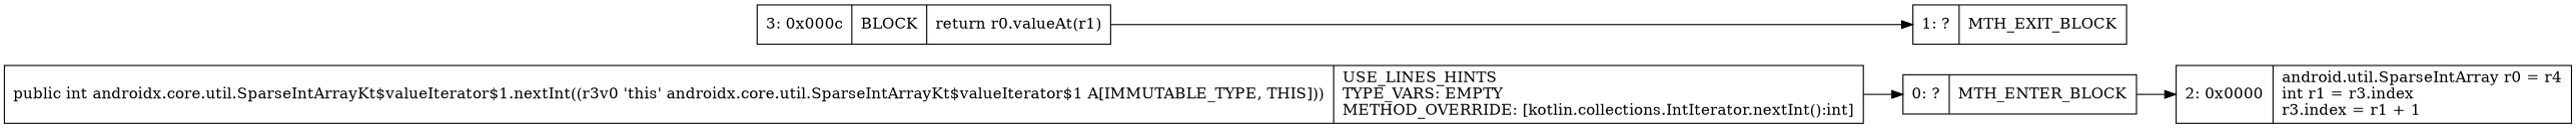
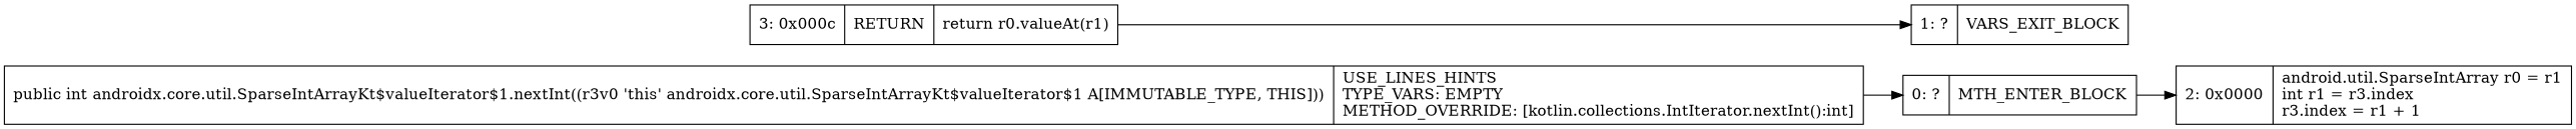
  digraph {
    rankdir=LR
    node [shape=record]
    n1 [label="{0\:\ ?|MTH_ENTER_BLOCK\l}"]
-   n2 [label="{2\:\ 0x0000|android.util.SparseIntArray r0 = r4\lint r1 = r3.index\lr3.index = r1 + 1\l}"]
-   n3 [label="{3\:\ 0x000c|BLOCK\l|return r0.valueAt(r1)\l}"]
-   n4 [label="{1\:\ ?|MTH_EXIT_BLOCK\l}"]
+   n2 [label="{2\:\ 0x0000|android.util.SparseIntArray r0 = r1\lint r1 = r3.index\lr3.index = r1 + 1\l}"]
+   n3 [label="{3\:\ 0x000c|RETURN\l|return r0.valueAt(r1)\l}"]
+   n4 [label="{1\:\ ?|VARS_EXIT_BLOCK\l}"]
    n5 [label="{public int androidx.core.util.SparseIntArrayKt$valueIterator$1.nextInt((r3v0 'this' androidx.core.util.SparseIntArrayKt$valueIterator$1 A[IMMUTABLE_TYPE, THIS]))  | USE_LINES_HINTS\lTYPE_VARS: EMPTY\lMETHOD_OVERRIDE: [kotlin.collections.IntIterator.nextInt():int]\l}"]
    n1 -> n2
    n3 -> n4
    n5 -> n1
  }
